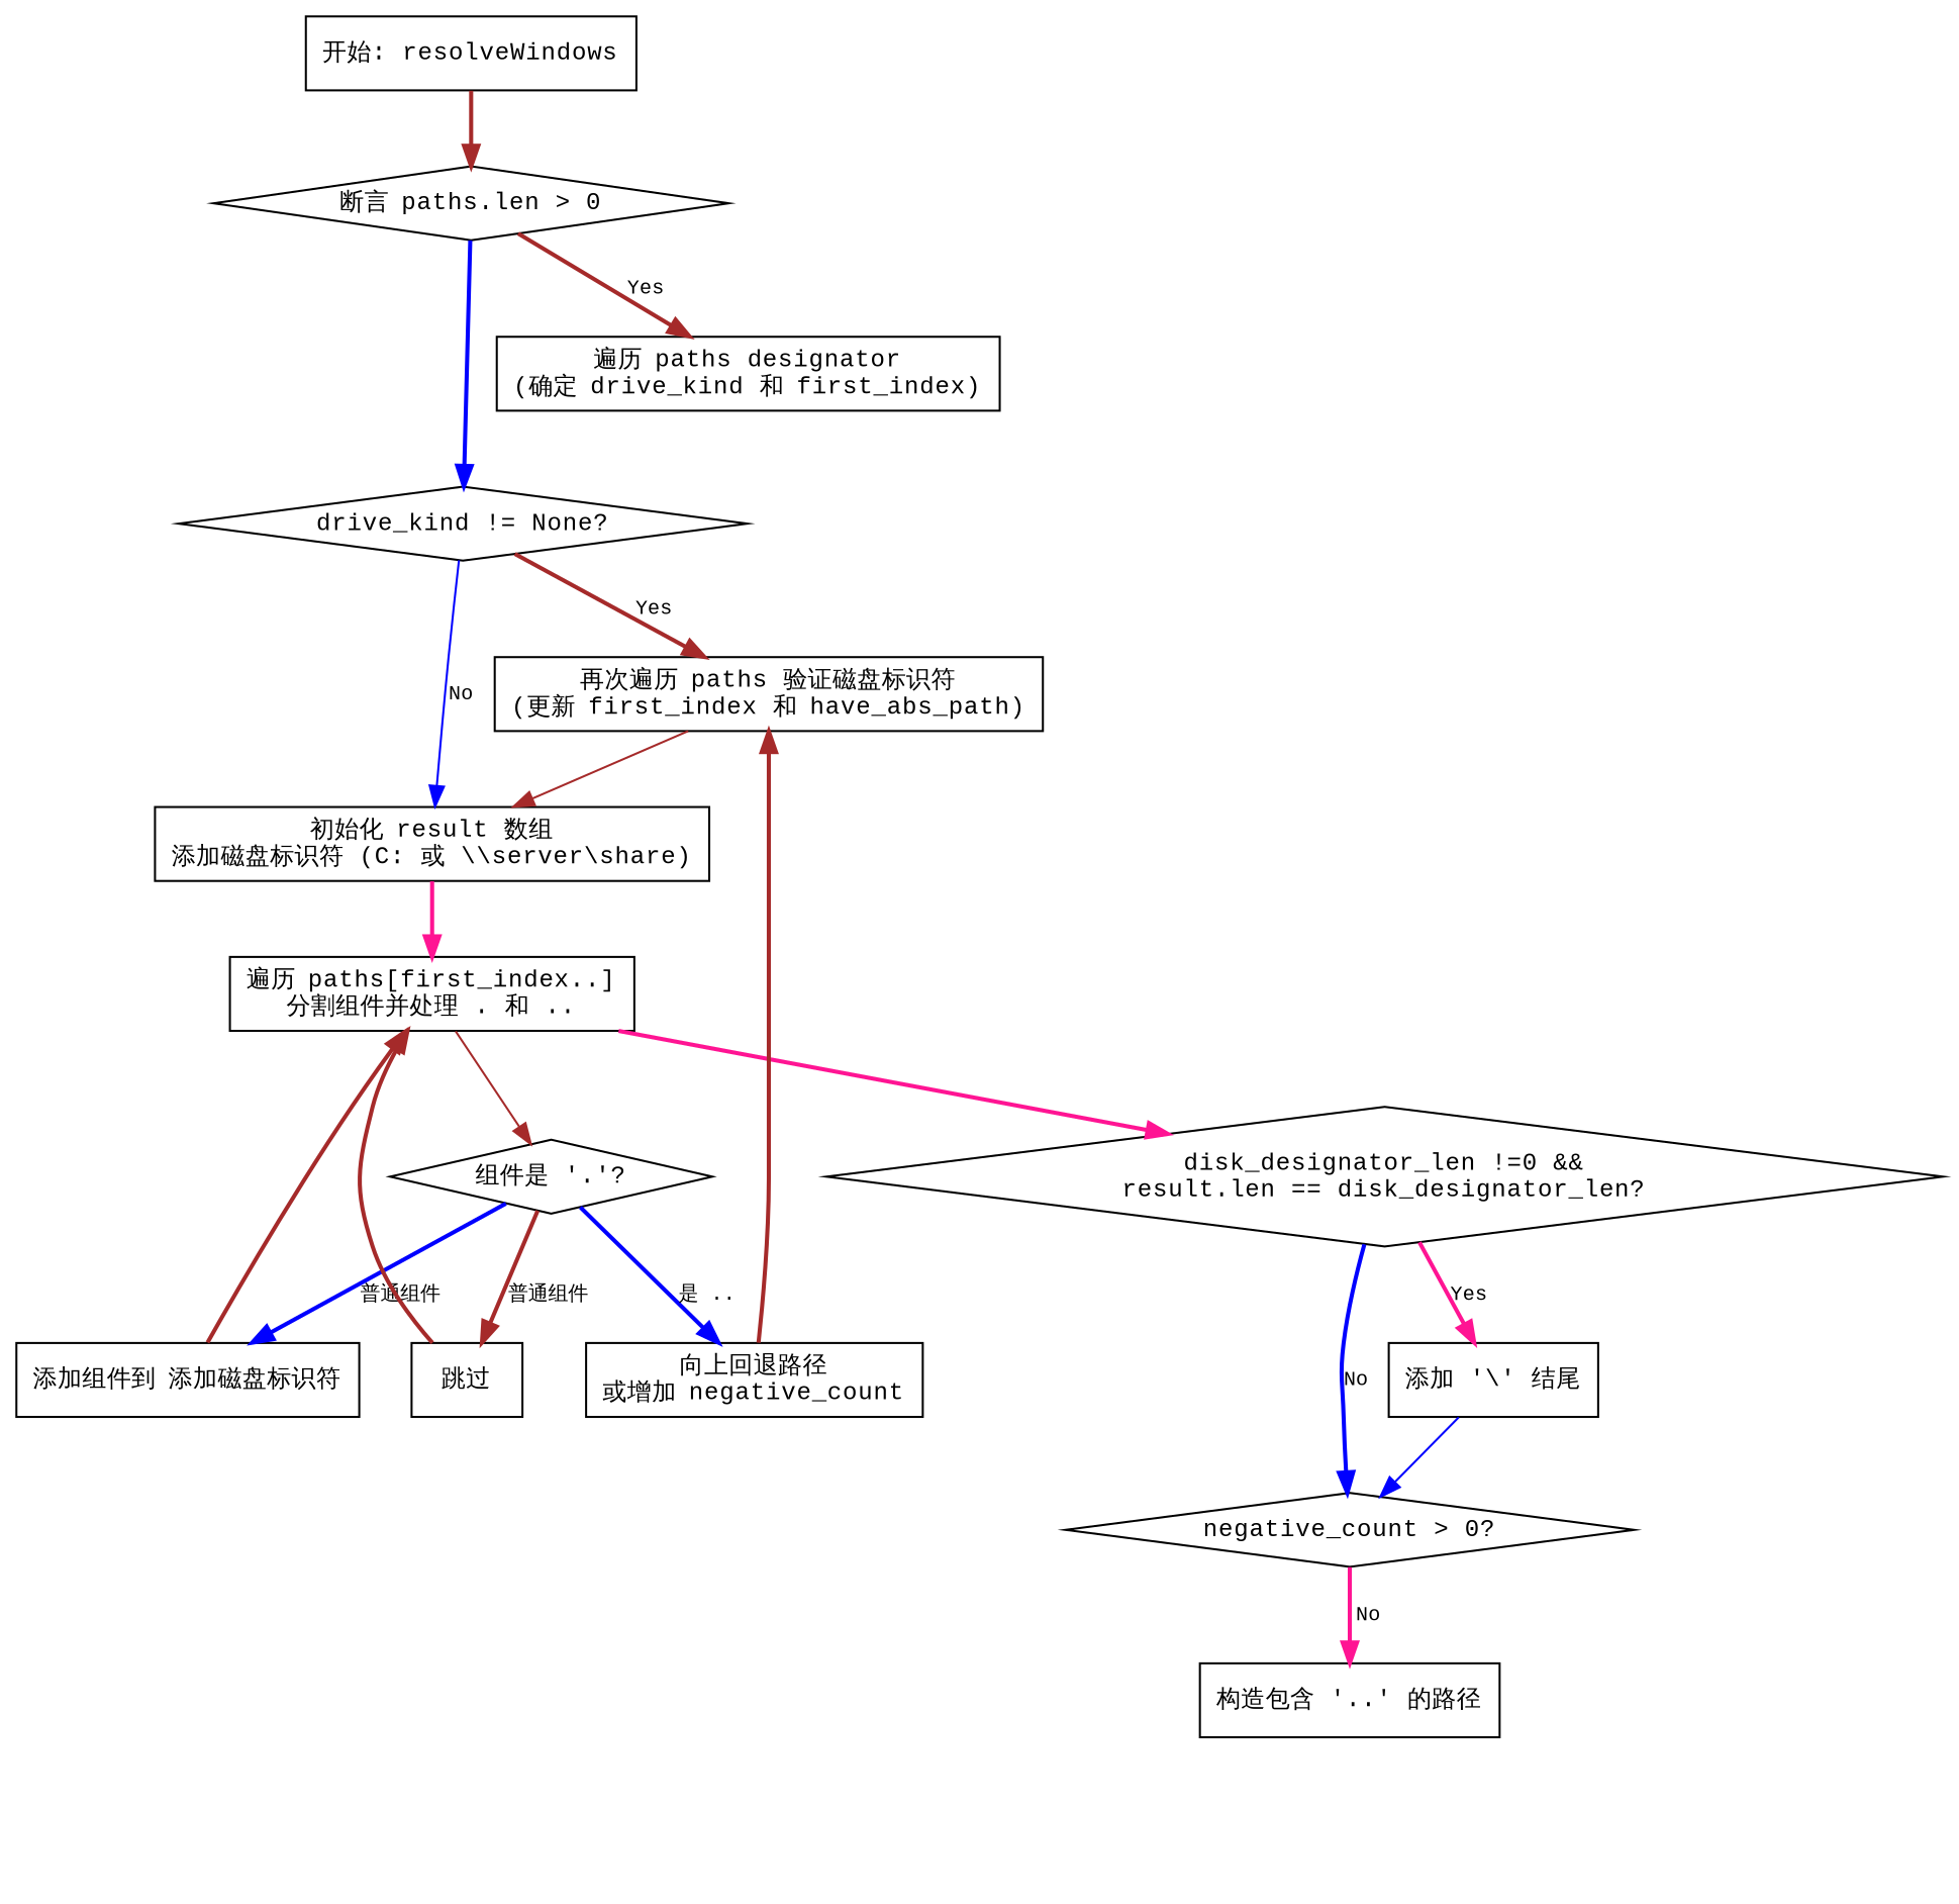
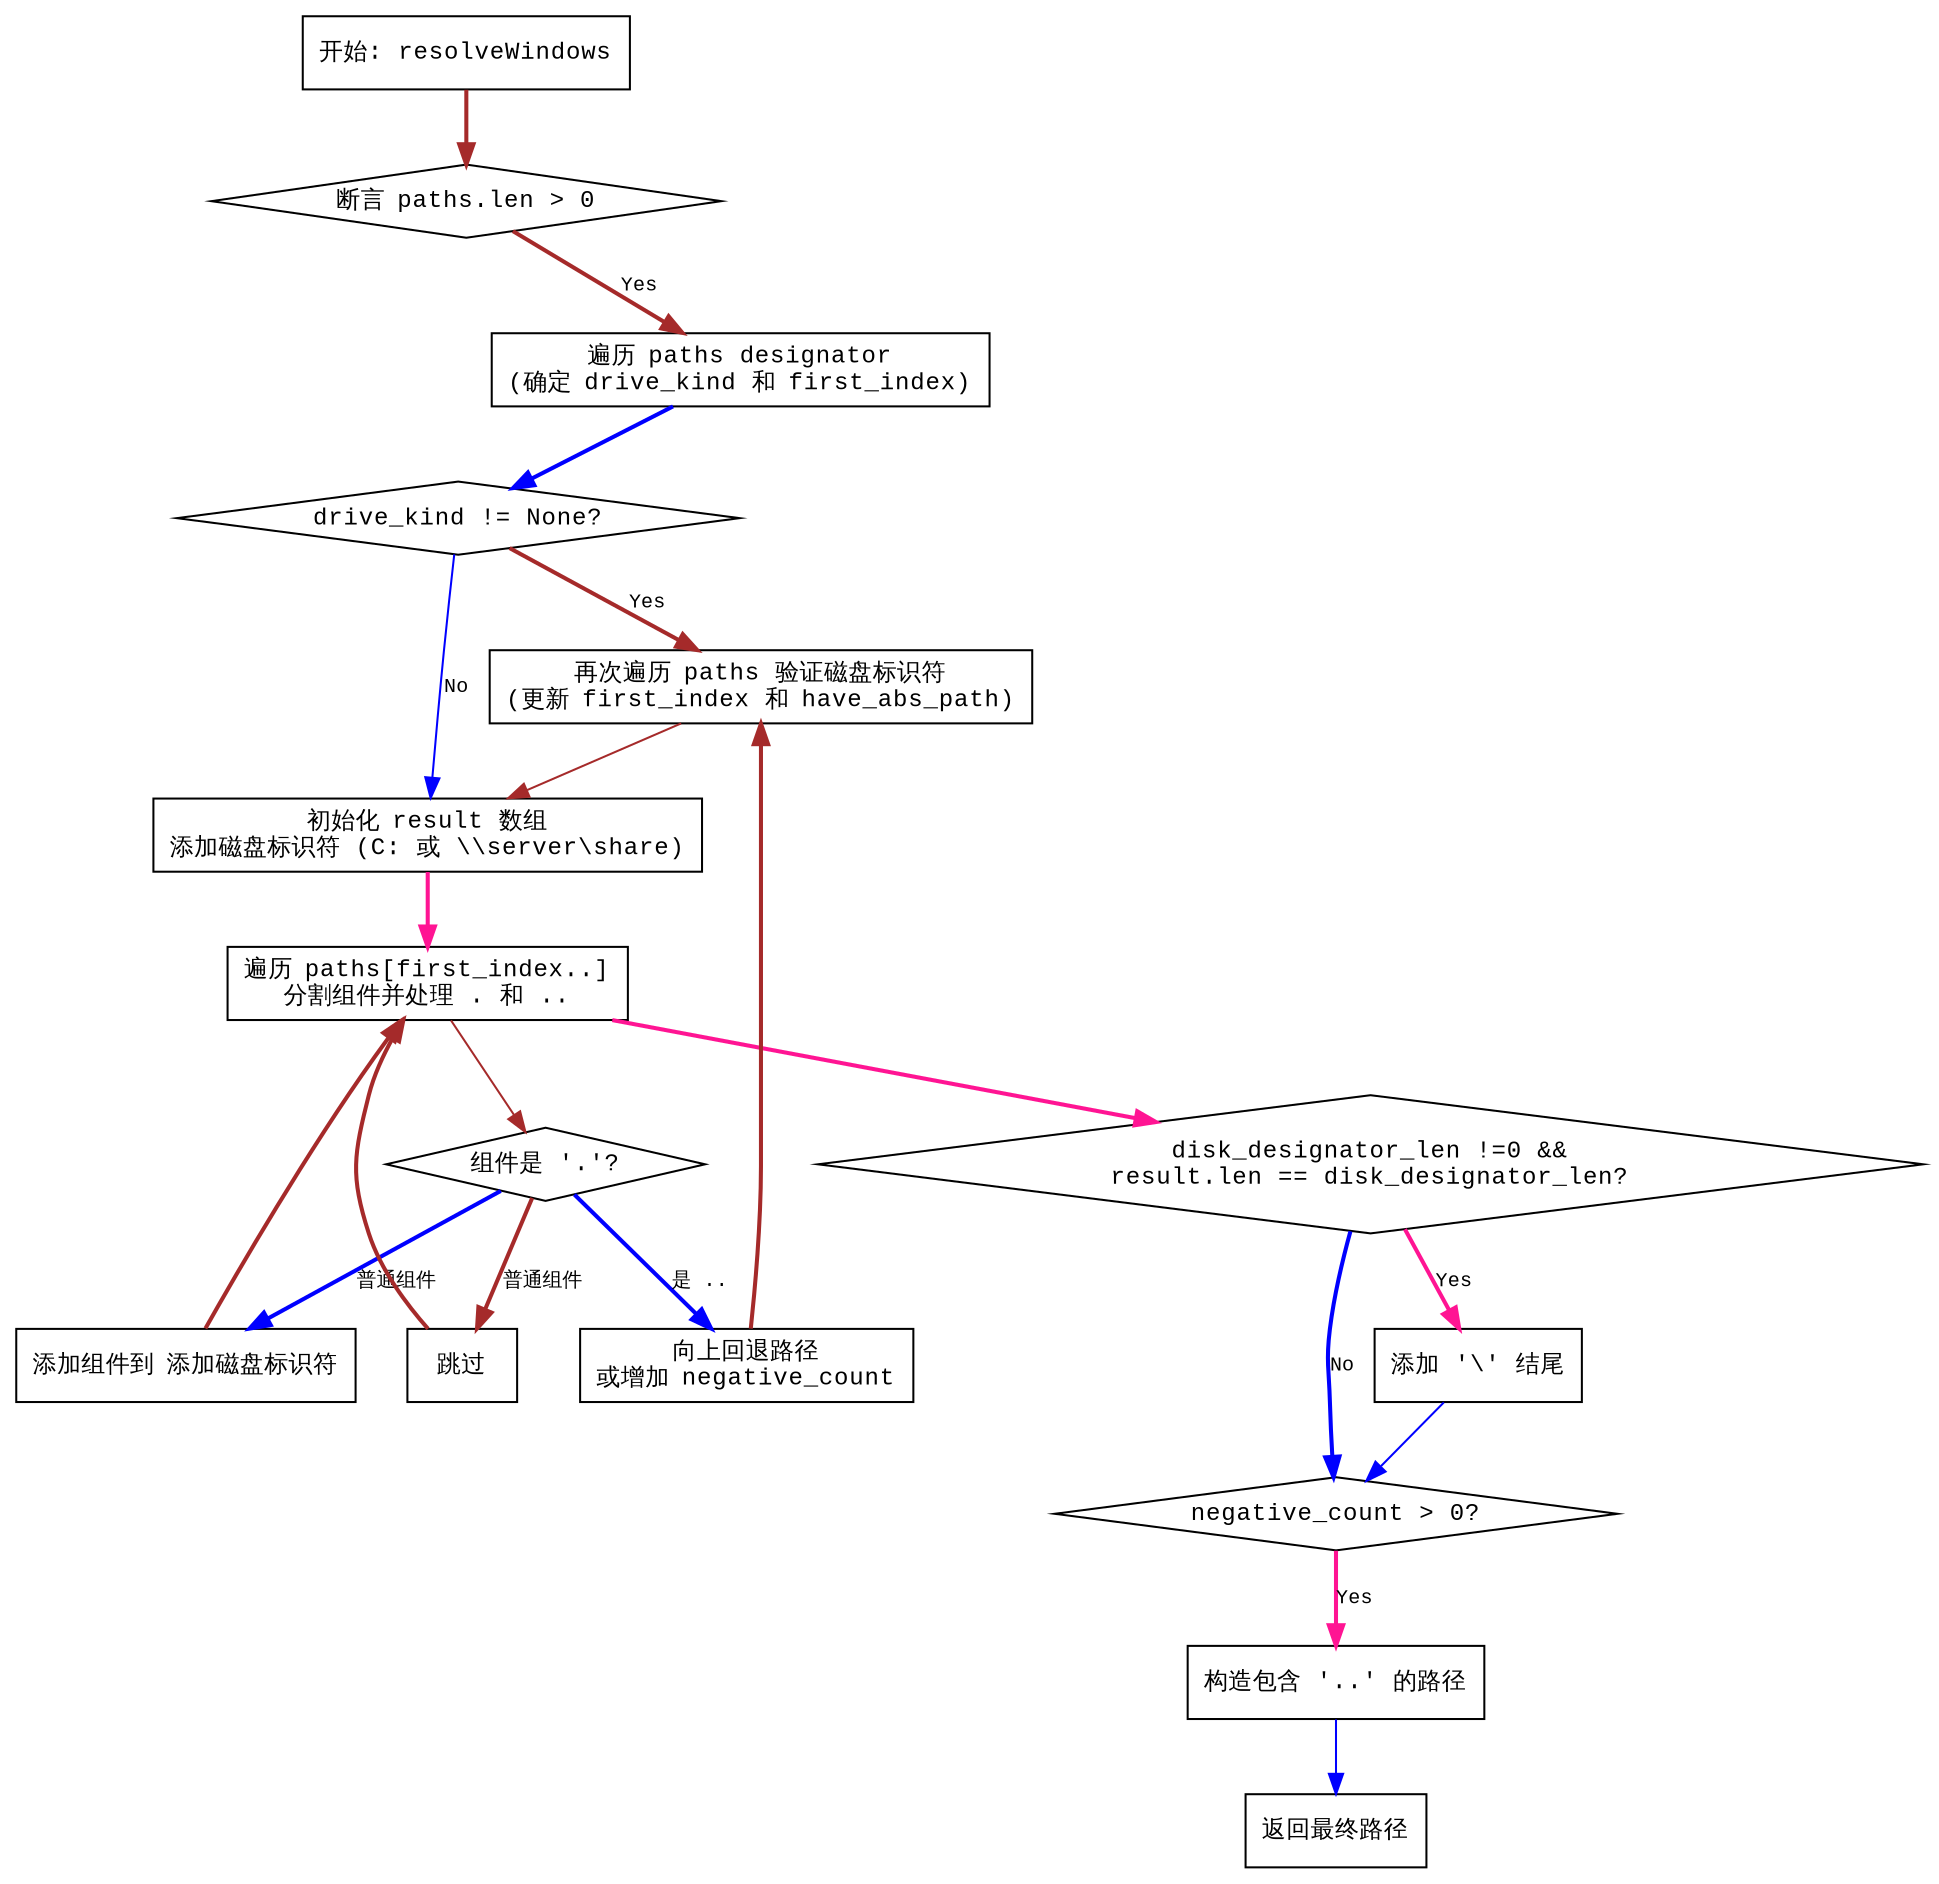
  digraph {
    fontname="Liberation Mono"
    node [fontname="Liberation Mono" fontsize=12 shape=rectangle]
    edge [color=brown fontname="Liberation Mono" fontsize=10 style=bold]
    n1 [label="开始: resolveWindows"]
    n2 [label="断言 paths.len > 0" shape=diamond]
    n3 [label="遍历 paths designator\n(确定 drive_kind 和 first_index)"]
    n4 [label="drive_kind != None?" shape=diamond]
    n5 [label="再次遍历 paths 验证磁盘标识符\n(更新 first_index 和 have_abs_path)"]
    n6 [label="初始化 result 数组\n添加磁盘标识符 (C: 或 \\\\server\\share)"]
    n7 [label="遍历 paths[first_index..]\n分割组件并处理 . 和 .."]
    n8 [label="组件是 '.'?" shape=diamond]
    n9 [label="disk_designator_len !=0 &&\nresult.len == disk_designator_len?" shape=diamond]
    n10 [label="跳过"]
    n11 [label="向上回退路径\n或增加 negative_count"]
    n12 [label="添加组件到 添加磁盘标识符"]
    n13 [label="添加 '\\' 结尾"]
    n14 [label="negative_count > 0?" shape=diamond]
    n15 [label="构造包含 '..' 的路径"]
+   n16 [label="返回最终路径"]
    n1 -> n2
    n2 -> n3 [label=Yes]
-   n2 -> n4 [color=blue]
+   n3 -> n4 [color=blue]
    n4 -> n5 [label=Yes]
    n4 -> n6 [color=blue label=No style=solid]
    n5 -> n6 [style=solid]
    n6 -> n7 [color=deeppink]
    n7 -> n8 [style=solid]
    n7 -> n9 [color=deeppink]
    n8 -> n10 [label="普通组件"]
    n8 -> n11 [color=blue label="是 .."]
    n8 -> n12 [color=blue label="普通组件"]
    n9 -> n13 [color=deeppink label=Yes]
    n9 -> n14 [color=blue label=No]
    n10 -> n7
    n11 -> n5
    n12 -> n7
    n13 -> n14 [color=blue style=solid]
-   n14 -> n15 [color=deeppink label=No]
+   n14 -> n15 [color=deeppink label=Yes]
+   n15 -> n16 [color=blue style=solid]
  }
